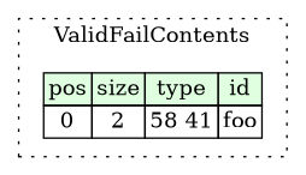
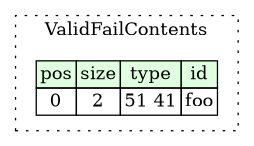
  digraph {
    rankdir=TB
-   n1 [label=<<TABLE BORDER="0" CELLBORDER="1" CELLSPACING="0"> 			<TR><TD BGCOLOR="#E0FFE0">pos</TD><TD BGCOLOR="#E0FFE0">size</TD><TD BGCOLOR="#E0FFE0">type</TD><TD BGCOLOR="#E0FFE0">id</TD></TR> 			<TR><TD PORT="foo_pos">0</TD><TD PORT="foo_size">2</TD><TD>58 41</TD><TD PORT="foo_type">foo</TD></TR> 		</TABLE>> shape=plaintext]
+   n1 [label=<<TABLE BORDER="0" CELLBORDER="1" CELLSPACING="0"> 			<TR><TD BGCOLOR="#E0FFE0">pos</TD><TD BGCOLOR="#E0FFE0">size</TD><TD BGCOLOR="#E0FFE0">type</TD><TD BGCOLOR="#E0FFE0">id</TD></TR> 			<TR><TD PORT="foo_pos">0</TD><TD PORT="foo_size">2</TD><TD>51 41</TD><TD PORT="foo_type">foo</TD></TR> 		</TABLE>> shape=plaintext]
    subgraph cluster_1 {
      label=ValidFailContents
      style=dotted
      n1
    }
  }
